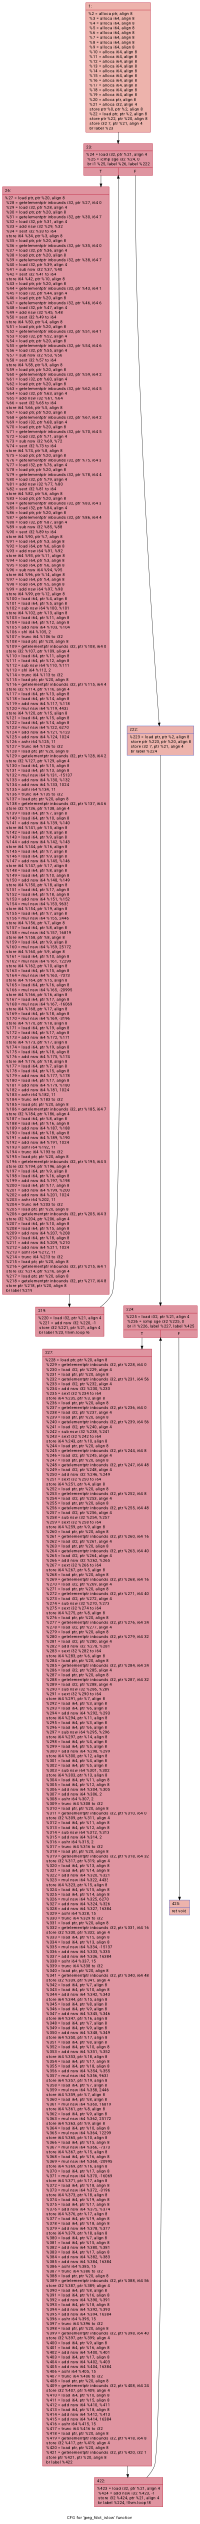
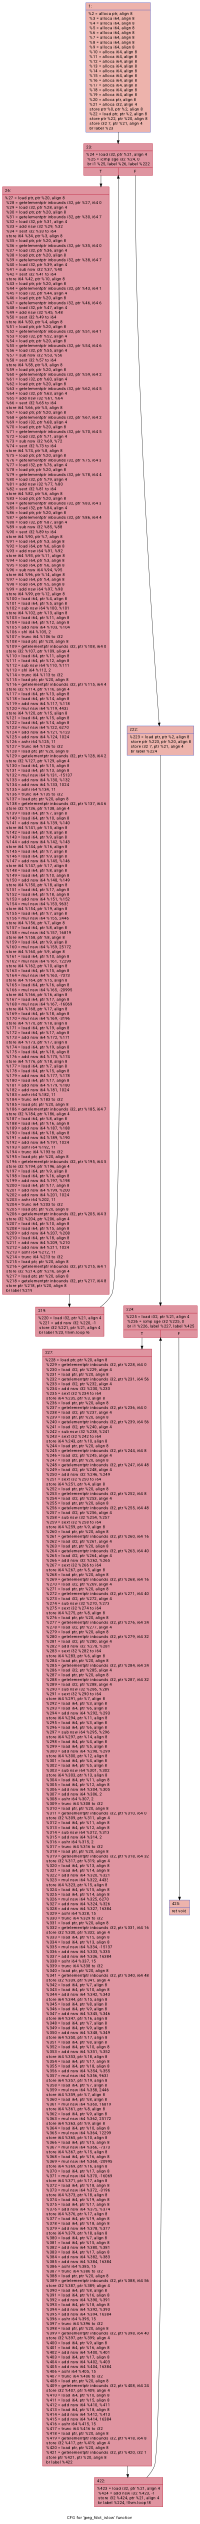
  digraph {
    label="CFG for 'jpeg_fdct_islow' function"
    fontname=Roboto
    node [color="#b70d28ff" fillcolor="#b70d2870" fontname=Roboto shape=record style=filled]
    edge [fontname=Roboto]
-   n1 [fillcolor="#d6524470" label="{1:\l|  %2 = alloca ptr, align 8\l  %3 = alloca i64, align 8\l  %4 = alloca i64, align 8\l  %5 = alloca i64, align 8\l  %6 = alloca i64, align 8\l  %7 = alloca i64, align 8\l  %8 = alloca i64, align 8\l  %9 = alloca i64, align 8\l  %10 = alloca i64, align 8\l  %11 = alloca i64, align 8\l  %12 = alloca i64, align 8\l  %13 = alloca i64, align 8\l  %14 = alloca i64, align 8\l  %15 = alloca i64, align 8\l  %16 = alloca i64, align 8\l  %17 = alloca i64, align 8\l  %18 = alloca i64, align 8\l  %19 = alloca i64, align 8\l  %20 = alloca ptr, align 8\l  %21 = alloca i32, align 4\l  store ptr %0, ptr %2, align 8\l  %22 = load ptr, ptr %2, align 8\l  store ptr %22, ptr %20, align 8\l  store i32 7, ptr %21, align 4\l  br label %23\l}"]
+   n1 [color="#3d50c3ff" fillcolor="#d6524470" label="{1:\l|  %2 = alloca ptr, align 8\l  %3 = alloca i64, align 8\l  %4 = alloca i64, align 8\l  %5 = alloca i64, align 8\l  %6 = alloca i64, align 8\l  %7 = alloca i64, align 8\l  %8 = alloca i64, align 8\l  %9 = alloca i64, align 8\l  %10 = alloca i64, align 8\l  %11 = alloca i64, align 8\l  %12 = alloca i64, align 8\l  %13 = alloca i64, align 8\l  %14 = alloca i64, align 8\l  %15 = alloca i64, align 8\l  %16 = alloca i64, align 8\l  %17 = alloca i64, align 8\l  %18 = alloca i64, align 8\l  %19 = alloca i64, align 8\l  %20 = alloca ptr, align 8\l  %21 = alloca i32, align 4\l  store ptr %0, ptr %2, align 8\l  %22 = load ptr, ptr %2, align 8\l  store ptr %22, ptr %20, align 8\l  store i32 7, ptr %21, align 4\l  br label %23\l}"]
    n2 [label="{23:\l|  %24 = load i32, ptr %21, align 4\l  %25 = icmp sge i32 %24, 0\l  br i1 %25, label %26, label %222\l|{<s0>T|<s1>F}}"]
    n3 [label="{26:\l|  %27 = load ptr, ptr %20, align 8\l  %28 = getelementptr inbounds i32, ptr %27, i64 0\l  %29 = load i32, ptr %28, align 4\l  %30 = load ptr, ptr %20, align 8\l  %31 = getelementptr inbounds i32, ptr %30, i64 7\l  %32 = load i32, ptr %31, align 4\l  %33 = add nsw i32 %29, %32\l  %34 = sext i32 %33 to i64\l  store i64 %34, ptr %3, align 8\l  %35 = load ptr, ptr %20, align 8\l  %36 = getelementptr inbounds i32, ptr %35, i64 0\l  %37 = load i32, ptr %36, align 4\l  %38 = load ptr, ptr %20, align 8\l  %39 = getelementptr inbounds i32, ptr %38, i64 7\l  %40 = load i32, ptr %39, align 4\l  %41 = sub nsw i32 %37, %40\l  %42 = sext i32 %41 to i64\l  store i64 %42, ptr %10, align 8\l  %43 = load ptr, ptr %20, align 8\l  %44 = getelementptr inbounds i32, ptr %43, i64 1\l  %45 = load i32, ptr %44, align 4\l  %46 = load ptr, ptr %20, align 8\l  %47 = getelementptr inbounds i32, ptr %46, i64 6\l  %48 = load i32, ptr %47, align 4\l  %49 = add nsw i32 %45, %48\l  %50 = sext i32 %49 to i64\l  store i64 %50, ptr %4, align 8\l  %51 = load ptr, ptr %20, align 8\l  %52 = getelementptr inbounds i32, ptr %51, i64 1\l  %53 = load i32, ptr %52, align 4\l  %54 = load ptr, ptr %20, align 8\l  %55 = getelementptr inbounds i32, ptr %54, i64 6\l  %56 = load i32, ptr %55, align 4\l  %57 = sub nsw i32 %53, %56\l  %58 = sext i32 %57 to i64\l  store i64 %58, ptr %9, align 8\l  %59 = load ptr, ptr %20, align 8\l  %60 = getelementptr inbounds i32, ptr %59, i64 2\l  %61 = load i32, ptr %60, align 4\l  %62 = load ptr, ptr %20, align 8\l  %63 = getelementptr inbounds i32, ptr %62, i64 5\l  %64 = load i32, ptr %63, align 4\l  %65 = add nsw i32 %61, %64\l  %66 = sext i32 %65 to i64\l  store i64 %66, ptr %5, align 8\l  %67 = load ptr, ptr %20, align 8\l  %68 = getelementptr inbounds i32, ptr %67, i64 2\l  %69 = load i32, ptr %68, align 4\l  %70 = load ptr, ptr %20, align 8\l  %71 = getelementptr inbounds i32, ptr %70, i64 5\l  %72 = load i32, ptr %71, align 4\l  %73 = sub nsw i32 %69, %72\l  %74 = sext i32 %73 to i64\l  store i64 %74, ptr %8, align 8\l  %75 = load ptr, ptr %20, align 8\l  %76 = getelementptr inbounds i32, ptr %75, i64 3\l  %77 = load i32, ptr %76, align 4\l  %78 = load ptr, ptr %20, align 8\l  %79 = getelementptr inbounds i32, ptr %78, i64 4\l  %80 = load i32, ptr %79, align 4\l  %81 = add nsw i32 %77, %80\l  %82 = sext i32 %81 to i64\l  store i64 %82, ptr %6, align 8\l  %83 = load ptr, ptr %20, align 8\l  %84 = getelementptr inbounds i32, ptr %83, i64 3\l  %85 = load i32, ptr %84, align 4\l  %86 = load ptr, ptr %20, align 8\l  %87 = getelementptr inbounds i32, ptr %86, i64 4\l  %88 = load i32, ptr %87, align 4\l  %89 = sub nsw i32 %85, %88\l  %90 = sext i32 %89 to i64\l  store i64 %90, ptr %7, align 8\l  %91 = load i64, ptr %3, align 8\l  %92 = load i64, ptr %6, align 8\l  %93 = add nsw i64 %91, %92\l  store i64 %93, ptr %11, align 8\l  %94 = load i64, ptr %3, align 8\l  %95 = load i64, ptr %6, align 8\l  %96 = sub nsw i64 %94, %95\l  store i64 %96, ptr %14, align 8\l  %97 = load i64, ptr %4, align 8\l  %98 = load i64, ptr %5, align 8\l  %99 = add nsw i64 %97, %98\l  store i64 %99, ptr %12, align 8\l  %100 = load i64, ptr %4, align 8\l  %101 = load i64, ptr %5, align 8\l  %102 = sub nsw i64 %100, %101\l  store i64 %102, ptr %13, align 8\l  %103 = load i64, ptr %11, align 8\l  %104 = load i64, ptr %12, align 8\l  %105 = add nsw i64 %103, %104\l  %106 = shl i64 %105, 2\l  %107 = trunc i64 %106 to i32\l  %108 = load ptr, ptr %20, align 8\l  %109 = getelementptr inbounds i32, ptr %108, i64 0\l  store i32 %107, ptr %109, align 4\l  %110 = load i64, ptr %11, align 8\l  %111 = load i64, ptr %12, align 8\l  %112 = sub nsw i64 %110, %111\l  %113 = shl i64 %112, 2\l  %114 = trunc i64 %113 to i32\l  %115 = load ptr, ptr %20, align 8\l  %116 = getelementptr inbounds i32, ptr %115, i64 4\l  store i32 %114, ptr %116, align 4\l  %117 = load i64, ptr %13, align 8\l  %118 = load i64, ptr %14, align 8\l  %119 = add nsw i64 %117, %118\l  %120 = mul nsw i64 %119, 4433\l  store i64 %120, ptr %15, align 8\l  %121 = load i64, ptr %15, align 8\l  %122 = load i64, ptr %14, align 8\l  %123 = mul nsw i64 %122, 6270\l  %124 = add nsw i64 %121, %123\l  %125 = add nsw i64 %124, 1024\l  %126 = ashr i64 %125, 11\l  %127 = trunc i64 %126 to i32\l  %128 = load ptr, ptr %20, align 8\l  %129 = getelementptr inbounds i32, ptr %128, i64 2\l  store i32 %127, ptr %129, align 4\l  %130 = load i64, ptr %15, align 8\l  %131 = load i64, ptr %13, align 8\l  %132 = mul nsw i64 %131, -15137\l  %133 = add nsw i64 %130, %132\l  %134 = add nsw i64 %133, 1024\l  %135 = ashr i64 %134, 11\l  %136 = trunc i64 %135 to i32\l  %137 = load ptr, ptr %20, align 8\l  %138 = getelementptr inbounds i32, ptr %137, i64 6\l  store i32 %136, ptr %138, align 4\l  %139 = load i64, ptr %7, align 8\l  %140 = load i64, ptr %10, align 8\l  %141 = add nsw i64 %139, %140\l  store i64 %141, ptr %15, align 8\l  %142 = load i64, ptr %8, align 8\l  %143 = load i64, ptr %9, align 8\l  %144 = add nsw i64 %142, %143\l  store i64 %144, ptr %16, align 8\l  %145 = load i64, ptr %7, align 8\l  %146 = load i64, ptr %9, align 8\l  %147 = add nsw i64 %145, %146\l  store i64 %147, ptr %17, align 8\l  %148 = load i64, ptr %8, align 8\l  %149 = load i64, ptr %10, align 8\l  %150 = add nsw i64 %148, %149\l  store i64 %150, ptr %18, align 8\l  %151 = load i64, ptr %17, align 8\l  %152 = load i64, ptr %18, align 8\l  %153 = add nsw i64 %151, %152\l  %154 = mul nsw i64 %153, 9633\l  store i64 %154, ptr %19, align 8\l  %155 = load i64, ptr %7, align 8\l  %156 = mul nsw i64 %155, 2446\l  store i64 %156, ptr %7, align 8\l  %157 = load i64, ptr %8, align 8\l  %158 = mul nsw i64 %157, 16819\l  store i64 %158, ptr %8, align 8\l  %159 = load i64, ptr %9, align 8\l  %160 = mul nsw i64 %159, 25172\l  store i64 %160, ptr %9, align 8\l  %161 = load i64, ptr %10, align 8\l  %162 = mul nsw i64 %161, 12299\l  store i64 %162, ptr %10, align 8\l  %163 = load i64, ptr %15, align 8\l  %164 = mul nsw i64 %163, -7373\l  store i64 %164, ptr %15, align 8\l  %165 = load i64, ptr %16, align 8\l  %166 = mul nsw i64 %165, -20995\l  store i64 %166, ptr %16, align 8\l  %167 = load i64, ptr %17, align 8\l  %168 = mul nsw i64 %167, -16069\l  store i64 %168, ptr %17, align 8\l  %169 = load i64, ptr %18, align 8\l  %170 = mul nsw i64 %169, -3196\l  store i64 %170, ptr %18, align 8\l  %171 = load i64, ptr %19, align 8\l  %172 = load i64, ptr %17, align 8\l  %173 = add nsw i64 %172, %171\l  store i64 %173, ptr %17, align 8\l  %174 = load i64, ptr %19, align 8\l  %175 = load i64, ptr %18, align 8\l  %176 = add nsw i64 %175, %174\l  store i64 %176, ptr %18, align 8\l  %177 = load i64, ptr %7, align 8\l  %178 = load i64, ptr %15, align 8\l  %179 = add nsw i64 %177, %178\l  %180 = load i64, ptr %17, align 8\l  %181 = add nsw i64 %179, %180\l  %182 = add nsw i64 %181, 1024\l  %183 = ashr i64 %182, 11\l  %184 = trunc i64 %183 to i32\l  %185 = load ptr, ptr %20, align 8\l  %186 = getelementptr inbounds i32, ptr %185, i64 7\l  store i32 %184, ptr %186, align 4\l  %187 = load i64, ptr %8, align 8\l  %188 = load i64, ptr %16, align 8\l  %189 = add nsw i64 %187, %188\l  %190 = load i64, ptr %18, align 8\l  %191 = add nsw i64 %189, %190\l  %192 = add nsw i64 %191, 1024\l  %193 = ashr i64 %192, 11\l  %194 = trunc i64 %193 to i32\l  %195 = load ptr, ptr %20, align 8\l  %196 = getelementptr inbounds i32, ptr %195, i64 5\l  store i32 %194, ptr %196, align 4\l  %197 = load i64, ptr %9, align 8\l  %198 = load i64, ptr %16, align 8\l  %199 = add nsw i64 %197, %198\l  %200 = load i64, ptr %17, align 8\l  %201 = add nsw i64 %199, %200\l  %202 = add nsw i64 %201, 1024\l  %203 = ashr i64 %202, 11\l  %204 = trunc i64 %203 to i32\l  %205 = load ptr, ptr %20, align 8\l  %206 = getelementptr inbounds i32, ptr %205, i64 3\l  store i32 %204, ptr %206, align 4\l  %207 = load i64, ptr %10, align 8\l  %208 = load i64, ptr %15, align 8\l  %209 = add nsw i64 %207, %208\l  %210 = load i64, ptr %18, align 8\l  %211 = add nsw i64 %209, %210\l  %212 = add nsw i64 %211, 1024\l  %213 = ashr i64 %212, 11\l  %214 = trunc i64 %213 to i32\l  %215 = load ptr, ptr %20, align 8\l  %216 = getelementptr inbounds i32, ptr %215, i64 1\l  store i32 %214, ptr %216, align 4\l  %217 = load ptr, ptr %20, align 8\l  %218 = getelementptr inbounds i32, ptr %217, i64 8\l  store ptr %218, ptr %20, align 8\l  br label %219\l}"]
    n4 [color="#3d50c3ff" fillcolor="#d6524470" label="{222:\l|  %223 = load ptr, ptr %2, align 8\l  store ptr %223, ptr %20, align 8\l  store i32 7, ptr %21, align 4\l  br label %224\l}"]
    n5 [label="{219:\l|  %220 = load i32, ptr %21, align 4\l  %221 = add nsw i32 %220, -1\l  store i32 %221, ptr %21, align 4\l  br label %23, !llvm.loop !6\l}"]
    n6 [label="{224:\l|  %225 = load i32, ptr %21, align 4\l  %226 = icmp sge i32 %225, 0\l  br i1 %226, label %227, label %425\l|{<s0>T|<s1>F}}"]
    n7 [label="{227:\l|  %228 = load ptr, ptr %20, align 8\l  %229 = getelementptr inbounds i32, ptr %228, i64 0\l  %230 = load i32, ptr %229, align 4\l  %231 = load ptr, ptr %20, align 8\l  %232 = getelementptr inbounds i32, ptr %231, i64 56\l  %233 = load i32, ptr %232, align 4\l  %234 = add nsw i32 %230, %233\l  %235 = sext i32 %234 to i64\l  store i64 %235, ptr %3, align 8\l  %236 = load ptr, ptr %20, align 8\l  %237 = getelementptr inbounds i32, ptr %236, i64 0\l  %238 = load i32, ptr %237, align 4\l  %239 = load ptr, ptr %20, align 8\l  %240 = getelementptr inbounds i32, ptr %239, i64 56\l  %241 = load i32, ptr %240, align 4\l  %242 = sub nsw i32 %238, %241\l  %243 = sext i32 %242 to i64\l  store i64 %243, ptr %10, align 8\l  %244 = load ptr, ptr %20, align 8\l  %245 = getelementptr inbounds i32, ptr %244, i64 8\l  %246 = load i32, ptr %245, align 4\l  %247 = load ptr, ptr %20, align 8\l  %248 = getelementptr inbounds i32, ptr %247, i64 48\l  %249 = load i32, ptr %248, align 4\l  %250 = add nsw i32 %246, %249\l  %251 = sext i32 %250 to i64\l  store i64 %251, ptr %4, align 8\l  %252 = load ptr, ptr %20, align 8\l  %253 = getelementptr inbounds i32, ptr %252, i64 8\l  %254 = load i32, ptr %253, align 4\l  %255 = load ptr, ptr %20, align 8\l  %256 = getelementptr inbounds i32, ptr %255, i64 48\l  %257 = load i32, ptr %256, align 4\l  %258 = sub nsw i32 %254, %257\l  %259 = sext i32 %258 to i64\l  store i64 %259, ptr %9, align 8\l  %260 = load ptr, ptr %20, align 8\l  %261 = getelementptr inbounds i32, ptr %260, i64 16\l  %262 = load i32, ptr %261, align 4\l  %263 = load ptr, ptr %20, align 8\l  %264 = getelementptr inbounds i32, ptr %263, i64 40\l  %265 = load i32, ptr %264, align 4\l  %266 = add nsw i32 %262, %265\l  %267 = sext i32 %266 to i64\l  store i64 %267, ptr %5, align 8\l  %268 = load ptr, ptr %20, align 8\l  %269 = getelementptr inbounds i32, ptr %268, i64 16\l  %270 = load i32, ptr %269, align 4\l  %271 = load ptr, ptr %20, align 8\l  %272 = getelementptr inbounds i32, ptr %271, i64 40\l  %273 = load i32, ptr %272, align 4\l  %274 = sub nsw i32 %270, %273\l  %275 = sext i32 %274 to i64\l  store i64 %275, ptr %8, align 8\l  %276 = load ptr, ptr %20, align 8\l  %277 = getelementptr inbounds i32, ptr %276, i64 24\l  %278 = load i32, ptr %277, align 4\l  %279 = load ptr, ptr %20, align 8\l  %280 = getelementptr inbounds i32, ptr %279, i64 32\l  %281 = load i32, ptr %280, align 4\l  %282 = add nsw i32 %278, %281\l  %283 = sext i32 %282 to i64\l  store i64 %283, ptr %6, align 8\l  %284 = load ptr, ptr %20, align 8\l  %285 = getelementptr inbounds i32, ptr %284, i64 24\l  %286 = load i32, ptr %285, align 4\l  %287 = load ptr, ptr %20, align 8\l  %288 = getelementptr inbounds i32, ptr %287, i64 32\l  %289 = load i32, ptr %288, align 4\l  %290 = sub nsw i32 %286, %289\l  %291 = sext i32 %290 to i64\l  store i64 %291, ptr %7, align 8\l  %292 = load i64, ptr %3, align 8\l  %293 = load i64, ptr %6, align 8\l  %294 = add nsw i64 %292, %293\l  store i64 %294, ptr %11, align 8\l  %295 = load i64, ptr %3, align 8\l  %296 = load i64, ptr %6, align 8\l  %297 = sub nsw i64 %295, %296\l  store i64 %297, ptr %14, align 8\l  %298 = load i64, ptr %4, align 8\l  %299 = load i64, ptr %5, align 8\l  %300 = add nsw i64 %298, %299\l  store i64 %300, ptr %12, align 8\l  %301 = load i64, ptr %4, align 8\l  %302 = load i64, ptr %5, align 8\l  %303 = sub nsw i64 %301, %302\l  store i64 %303, ptr %13, align 8\l  %304 = load i64, ptr %11, align 8\l  %305 = load i64, ptr %12, align 8\l  %306 = add nsw i64 %304, %305\l  %307 = add nsw i64 %306, 2\l  %308 = ashr i64 %307, 2\l  %309 = trunc i64 %308 to i32\l  %310 = load ptr, ptr %20, align 8\l  %311 = getelementptr inbounds i32, ptr %310, i64 0\l  store i32 %309, ptr %311, align 4\l  %312 = load i64, ptr %11, align 8\l  %313 = load i64, ptr %12, align 8\l  %314 = sub nsw i64 %312, %313\l  %315 = add nsw i64 %314, 2\l  %316 = ashr i64 %315, 2\l  %317 = trunc i64 %316 to i32\l  %318 = load ptr, ptr %20, align 8\l  %319 = getelementptr inbounds i32, ptr %318, i64 32\l  store i32 %317, ptr %319, align 4\l  %320 = load i64, ptr %13, align 8\l  %321 = load i64, ptr %14, align 8\l  %322 = add nsw i64 %320, %321\l  %323 = mul nsw i64 %322, 4433\l  store i64 %323, ptr %15, align 8\l  %324 = load i64, ptr %15, align 8\l  %325 = load i64, ptr %14, align 8\l  %326 = mul nsw i64 %325, 6270\l  %327 = add nsw i64 %324, %326\l  %328 = add nsw i64 %327, 16384\l  %329 = ashr i64 %328, 15\l  %330 = trunc i64 %329 to i32\l  %331 = load ptr, ptr %20, align 8\l  %332 = getelementptr inbounds i32, ptr %331, i64 16\l  store i32 %330, ptr %332, align 4\l  %333 = load i64, ptr %15, align 8\l  %334 = load i64, ptr %13, align 8\l  %335 = mul nsw i64 %334, -15137\l  %336 = add nsw i64 %333, %335\l  %337 = add nsw i64 %336, 16384\l  %338 = ashr i64 %337, 15\l  %339 = trunc i64 %338 to i32\l  %340 = load ptr, ptr %20, align 8\l  %341 = getelementptr inbounds i32, ptr %340, i64 48\l  store i32 %339, ptr %341, align 4\l  %342 = load i64, ptr %7, align 8\l  %343 = load i64, ptr %10, align 8\l  %344 = add nsw i64 %342, %343\l  store i64 %344, ptr %15, align 8\l  %345 = load i64, ptr %8, align 8\l  %346 = load i64, ptr %9, align 8\l  %347 = add nsw i64 %345, %346\l  store i64 %347, ptr %16, align 8\l  %348 = load i64, ptr %7, align 8\l  %349 = load i64, ptr %9, align 8\l  %350 = add nsw i64 %348, %349\l  store i64 %350, ptr %17, align 8\l  %351 = load i64, ptr %8, align 8\l  %352 = load i64, ptr %10, align 8\l  %353 = add nsw i64 %351, %352\l  store i64 %353, ptr %18, align 8\l  %354 = load i64, ptr %17, align 8\l  %355 = load i64, ptr %18, align 8\l  %356 = add nsw i64 %354, %355\l  %357 = mul nsw i64 %356, 9633\l  store i64 %357, ptr %19, align 8\l  %358 = load i64, ptr %7, align 8\l  %359 = mul nsw i64 %358, 2446\l  store i64 %359, ptr %7, align 8\l  %360 = load i64, ptr %8, align 8\l  %361 = mul nsw i64 %360, 16819\l  store i64 %361, ptr %8, align 8\l  %362 = load i64, ptr %9, align 8\l  %363 = mul nsw i64 %362, 25172\l  store i64 %363, ptr %9, align 8\l  %364 = load i64, ptr %10, align 8\l  %365 = mul nsw i64 %364, 12299\l  store i64 %365, ptr %10, align 8\l  %366 = load i64, ptr %15, align 8\l  %367 = mul nsw i64 %366, -7373\l  store i64 %367, ptr %15, align 8\l  %368 = load i64, ptr %16, align 8\l  %369 = mul nsw i64 %368, -20995\l  store i64 %369, ptr %16, align 8\l  %370 = load i64, ptr %17, align 8\l  %371 = mul nsw i64 %370, -16069\l  store i64 %371, ptr %17, align 8\l  %372 = load i64, ptr %18, align 8\l  %373 = mul nsw i64 %372, -3196\l  store i64 %373, ptr %18, align 8\l  %374 = load i64, ptr %19, align 8\l  %375 = load i64, ptr %17, align 8\l  %376 = add nsw i64 %375, %374\l  store i64 %376, ptr %17, align 8\l  %377 = load i64, ptr %19, align 8\l  %378 = load i64, ptr %18, align 8\l  %379 = add nsw i64 %378, %377\l  store i64 %379, ptr %18, align 8\l  %380 = load i64, ptr %7, align 8\l  %381 = load i64, ptr %15, align 8\l  %382 = add nsw i64 %380, %381\l  %383 = load i64, ptr %17, align 8\l  %384 = add nsw i64 %382, %383\l  %385 = add nsw i64 %384, 16384\l  %386 = ashr i64 %385, 15\l  %387 = trunc i64 %386 to i32\l  %388 = load ptr, ptr %20, align 8\l  %389 = getelementptr inbounds i32, ptr %388, i64 56\l  store i32 %387, ptr %389, align 4\l  %390 = load i64, ptr %8, align 8\l  %391 = load i64, ptr %16, align 8\l  %392 = add nsw i64 %390, %391\l  %393 = load i64, ptr %18, align 8\l  %394 = add nsw i64 %392, %393\l  %395 = add nsw i64 %394, 16384\l  %396 = ashr i64 %395, 15\l  %397 = trunc i64 %396 to i32\l  %398 = load ptr, ptr %20, align 8\l  %399 = getelementptr inbounds i32, ptr %398, i64 40\l  store i32 %397, ptr %399, align 4\l  %400 = load i64, ptr %9, align 8\l  %401 = load i64, ptr %16, align 8\l  %402 = add nsw i64 %400, %401\l  %403 = load i64, ptr %17, align 8\l  %404 = add nsw i64 %402, %403\l  %405 = add nsw i64 %404, 16384\l  %406 = ashr i64 %405, 15\l  %407 = trunc i64 %406 to i32\l  %408 = load ptr, ptr %20, align 8\l  %409 = getelementptr inbounds i32, ptr %408, i64 24\l  store i32 %407, ptr %409, align 4\l  %410 = load i64, ptr %10, align 8\l  %411 = load i64, ptr %15, align 8\l  %412 = add nsw i64 %410, %411\l  %413 = load i64, ptr %18, align 8\l  %414 = add nsw i64 %412, %413\l  %415 = add nsw i64 %414, 16384\l  %416 = ashr i64 %415, 15\l  %417 = trunc i64 %416 to i32\l  %418 = load ptr, ptr %20, align 8\l  %419 = getelementptr inbounds i32, ptr %418, i64 8\l  store i32 %417, ptr %419, align 4\l  %420 = load ptr, ptr %20, align 8\l  %421 = getelementptr inbounds i32, ptr %420, i32 1\l  store ptr %421, ptr %20, align 8\l  br label %422\l}"]
    n8 [color="#3d50c3ff" fillcolor="#d6524470" label="{425:\l|  ret void\l}"]
    n9 [label="{422:\l|  %423 = load i32, ptr %21, align 4\l  %424 = add nsw i32 %423, -1\l  store i32 %424, ptr %21, align 4\l  br label %224, !llvm.loop !8\l}"]
    n1 -> n2
    n2 -> n3 [tailport=s0]
    n2 -> n4 [tailport=s1]
    n3 -> n5
    n4 -> n6
    n5 -> n2
    n6 -> n7 [tailport=s0]
    n6 -> n8 [tailport=s1]
    n7 -> n9
    n9 -> n6
  }
